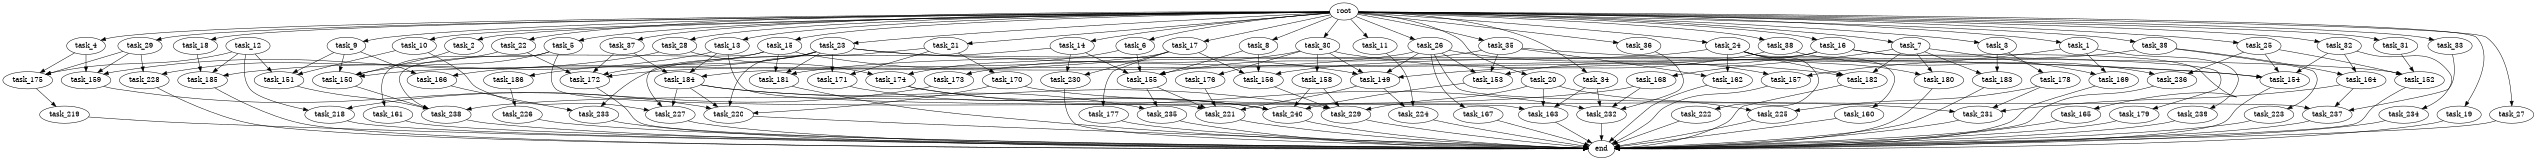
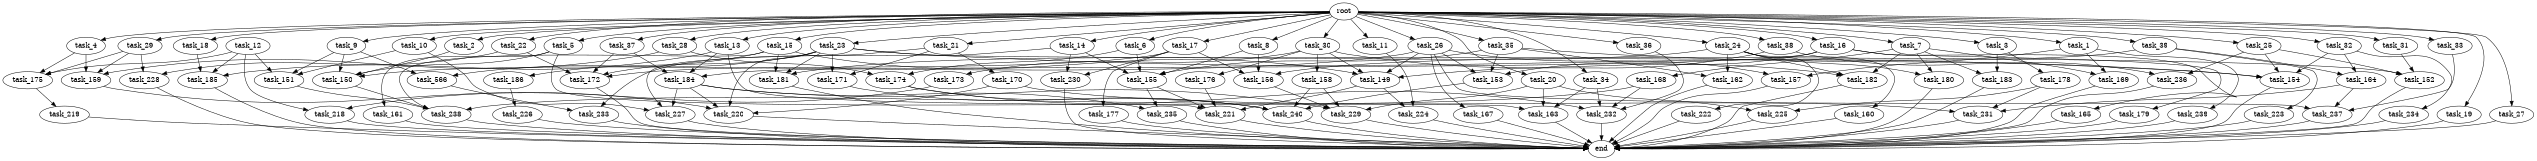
  digraph {
    task_162
    end
    task_220
    task_221
    task_240
    task_15
    task_181
    task_238
    task_149
    task_186
    task_224
    task_226
    task_229
    task_161
    task_9
-   task_166
+   task_166 [label=task_566]
    task_150
    task_151
    task_233
    task_163
    task_183
    task_4
    task_159
    task_175
    task_219
    task_179
    task_20
    task_225
    task_13
    task_185
    task_184
    task_235
    task_227
    task_14
    task_155
    task_230
    task_174
    task_232
    task_32
    task_154
    task_164
    task_234
    task_231
    task_237
    task_3
    task_178
    task_5
    task_169
    task_180
    task_22
    task_172
    task_228
    task_26
    task_167
    task_157
    task_153
    task_28
    task_158
    task_2
    task_7
    task_168
    task_182
    task_176
    task_25
    task_236
    task_152
    task_21
    task_170
    task_171
    task_31
    task_1
    task_239
    task_23
    task_29
    task_173
    task_218
    task_223
    task_24
    task_222
    task_160
    task_18
    task_165
    task_19
    task_177
    task_16
    task_30
    task_39
    task_156
    task_8
    task_12
    task_34
    root
    task_17
    task_27
    task_6
    task_37
    task_35
    task_33
    task_38
    task_10
    task_11
    task_36
    task_162 -> end
    task_220 -> end
    task_221 -> end
    task_240 -> end
    task_15 -> task_181
    task_15 -> task_238
    task_15 -> task_149
    task_15 -> task_186
    task_181 -> end
    task_238 -> end
    task_149 -> task_221
    task_149 -> task_224
    task_186 -> task_226
    task_224 -> end
    task_226 -> end
    task_229 -> end
    task_161 -> end
    task_9 -> task_166
    task_9 -> task_150
    task_9 -> task_151
    task_166 -> task_233
    task_150 -> task_238
    task_151 -> task_238
    task_233 -> end
    task_163 -> end
    task_183 -> end
    task_4 -> task_159
    task_4 -> task_175
    task_159 -> task_220
    task_175 -> task_219
    task_219 -> end
    task_179 -> end
    task_20 -> task_229
    task_20 -> task_163
    task_20 -> task_225
    task_225 -> end
    task_13 -> task_163
    task_13 -> task_185
    task_13 -> task_184
    task_185 -> end
    task_184 -> task_220
    task_184 -> task_229
    task_184 -> task_235
    task_184 -> task_227
    task_235 -> end
    task_227 -> end
    task_14 -> task_233
    task_14 -> task_155
    task_14 -> task_230
    task_155 -> task_221
    task_155 -> task_235
    task_230 -> end
    task_174 -> task_240
    task_174 -> task_232
    task_232 -> end
    task_32 -> task_154
    task_32 -> task_164
    task_32 -> task_234
    task_154 -> end
    task_164 -> task_231
    task_164 -> task_237
    task_234 -> end
    task_231 -> end
    task_237 -> end
    task_3 -> task_183
    task_3 -> task_178
    task_178 -> task_225
    task_178 -> task_231
    task_5 -> task_221
    task_5 -> task_161
    task_5 -> task_150
    task_169 -> end
    task_180 -> end
    task_22 -> task_172
    task_22 -> task_228
    task_172 -> end
    task_228 -> end
    task_26 -> task_149
    task_26 -> task_150
    task_26 -> task_237
    task_26 -> task_167
    task_26 -> task_157
    task_26 -> task_153
    task_167 -> end
    task_157 -> end
    task_153 -> task_240
    task_28 -> task_159
    task_28 -> task_174
    task_158 -> task_240
    task_158 -> task_229
    task_2 -> task_150
    task_7 -> task_183
    task_7 -> task_169
    task_7 -> task_180
    task_7 -> task_168
    task_7 -> task_182
    task_168 -> task_238
    task_168 -> task_232
    task_182 -> end
    task_176 -> task_221
    task_25 -> task_154
    task_25 -> task_236
    task_25 -> task_152
    task_236 -> end
    task_152 -> end
    task_21 -> task_227
    task_21 -> task_170
    task_21 -> task_171
    task_170 -> task_220
    task_170 -> task_231
    task_171 -> task_240
    task_31 -> task_152
    task_1 -> task_169
    task_1 -> task_157
    task_1 -> task_239
    task_239 -> end
    task_23 -> task_220
    task_23 -> task_181
    task_23 -> task_166
    task_23 -> task_154
    task_23 -> task_172
    task_23 -> task_152
    task_23 -> task_171
    task_29 -> task_159
    task_29 -> task_175
    task_29 -> task_228
    task_173 -> task_218
    task_218 -> end
    task_223 -> end
    task_24 -> task_162
    task_24 -> task_181
    task_24 -> task_180
    task_24 -> task_182
    task_24 -> task_222
    task_24 -> task_160
    task_222 -> end
    task_160 -> end
    task_18 -> task_185
    task_165 -> end
    task_19 -> end
    task_177 -> end
    task_16 -> task_179
    task_16 -> task_184
    task_16 -> task_153
    task_16 -> task_165
    task_30 -> task_149
    task_30 -> task_158
    task_30 -> task_182
    task_30 -> task_176
    task_30 -> task_173
    task_39 -> task_164
    task_39 -> task_223
    task_39 -> task_156
    task_156 -> task_229
    task_8 -> task_155
    task_8 -> task_156
    task_12 -> task_151
    task_12 -> task_175
    task_12 -> task_185
    task_12 -> task_218
    task_34 -> task_163
    task_34 -> task_232
    root -> task_15
    root -> task_9
    root -> task_4
    root -> task_20
    root -> task_13
    root -> task_14
    root -> task_32
    root -> task_3
    root -> task_5
    root -> task_22
    root -> task_26
    root -> task_28
    root -> task_2
    root -> task_7
    root -> task_25
    root -> task_21
    root -> task_31
    root -> task_1
    root -> task_23
    root -> task_29
    root -> task_24
    root -> task_18
    root -> task_19
    root -> task_16
    root -> task_30
    root -> task_39
    root -> task_8
    root -> task_34
    root -> task_17
    root -> task_27
    root -> task_6
    root -> task_37
    root -> task_35
    root -> task_33
    root -> task_38
    root -> task_10
    root -> task_11
    root -> task_36
    task_17 -> task_230
    task_17 -> task_172
    task_17 -> task_177
    task_17 -> task_156
    task_27 -> end
    task_6 -> task_155
    task_6 -> task_174
    task_37 -> task_184
    task_37 -> task_172
    task_35 -> task_162
    task_35 -> task_155
    task_35 -> task_154
    task_35 -> task_153
    task_33 -> task_237
    task_38 -> task_149
    task_38 -> task_236
    task_10 -> task_151
    task_10 -> task_227
    task_11 -> task_224
    task_36 -> task_232
  }
